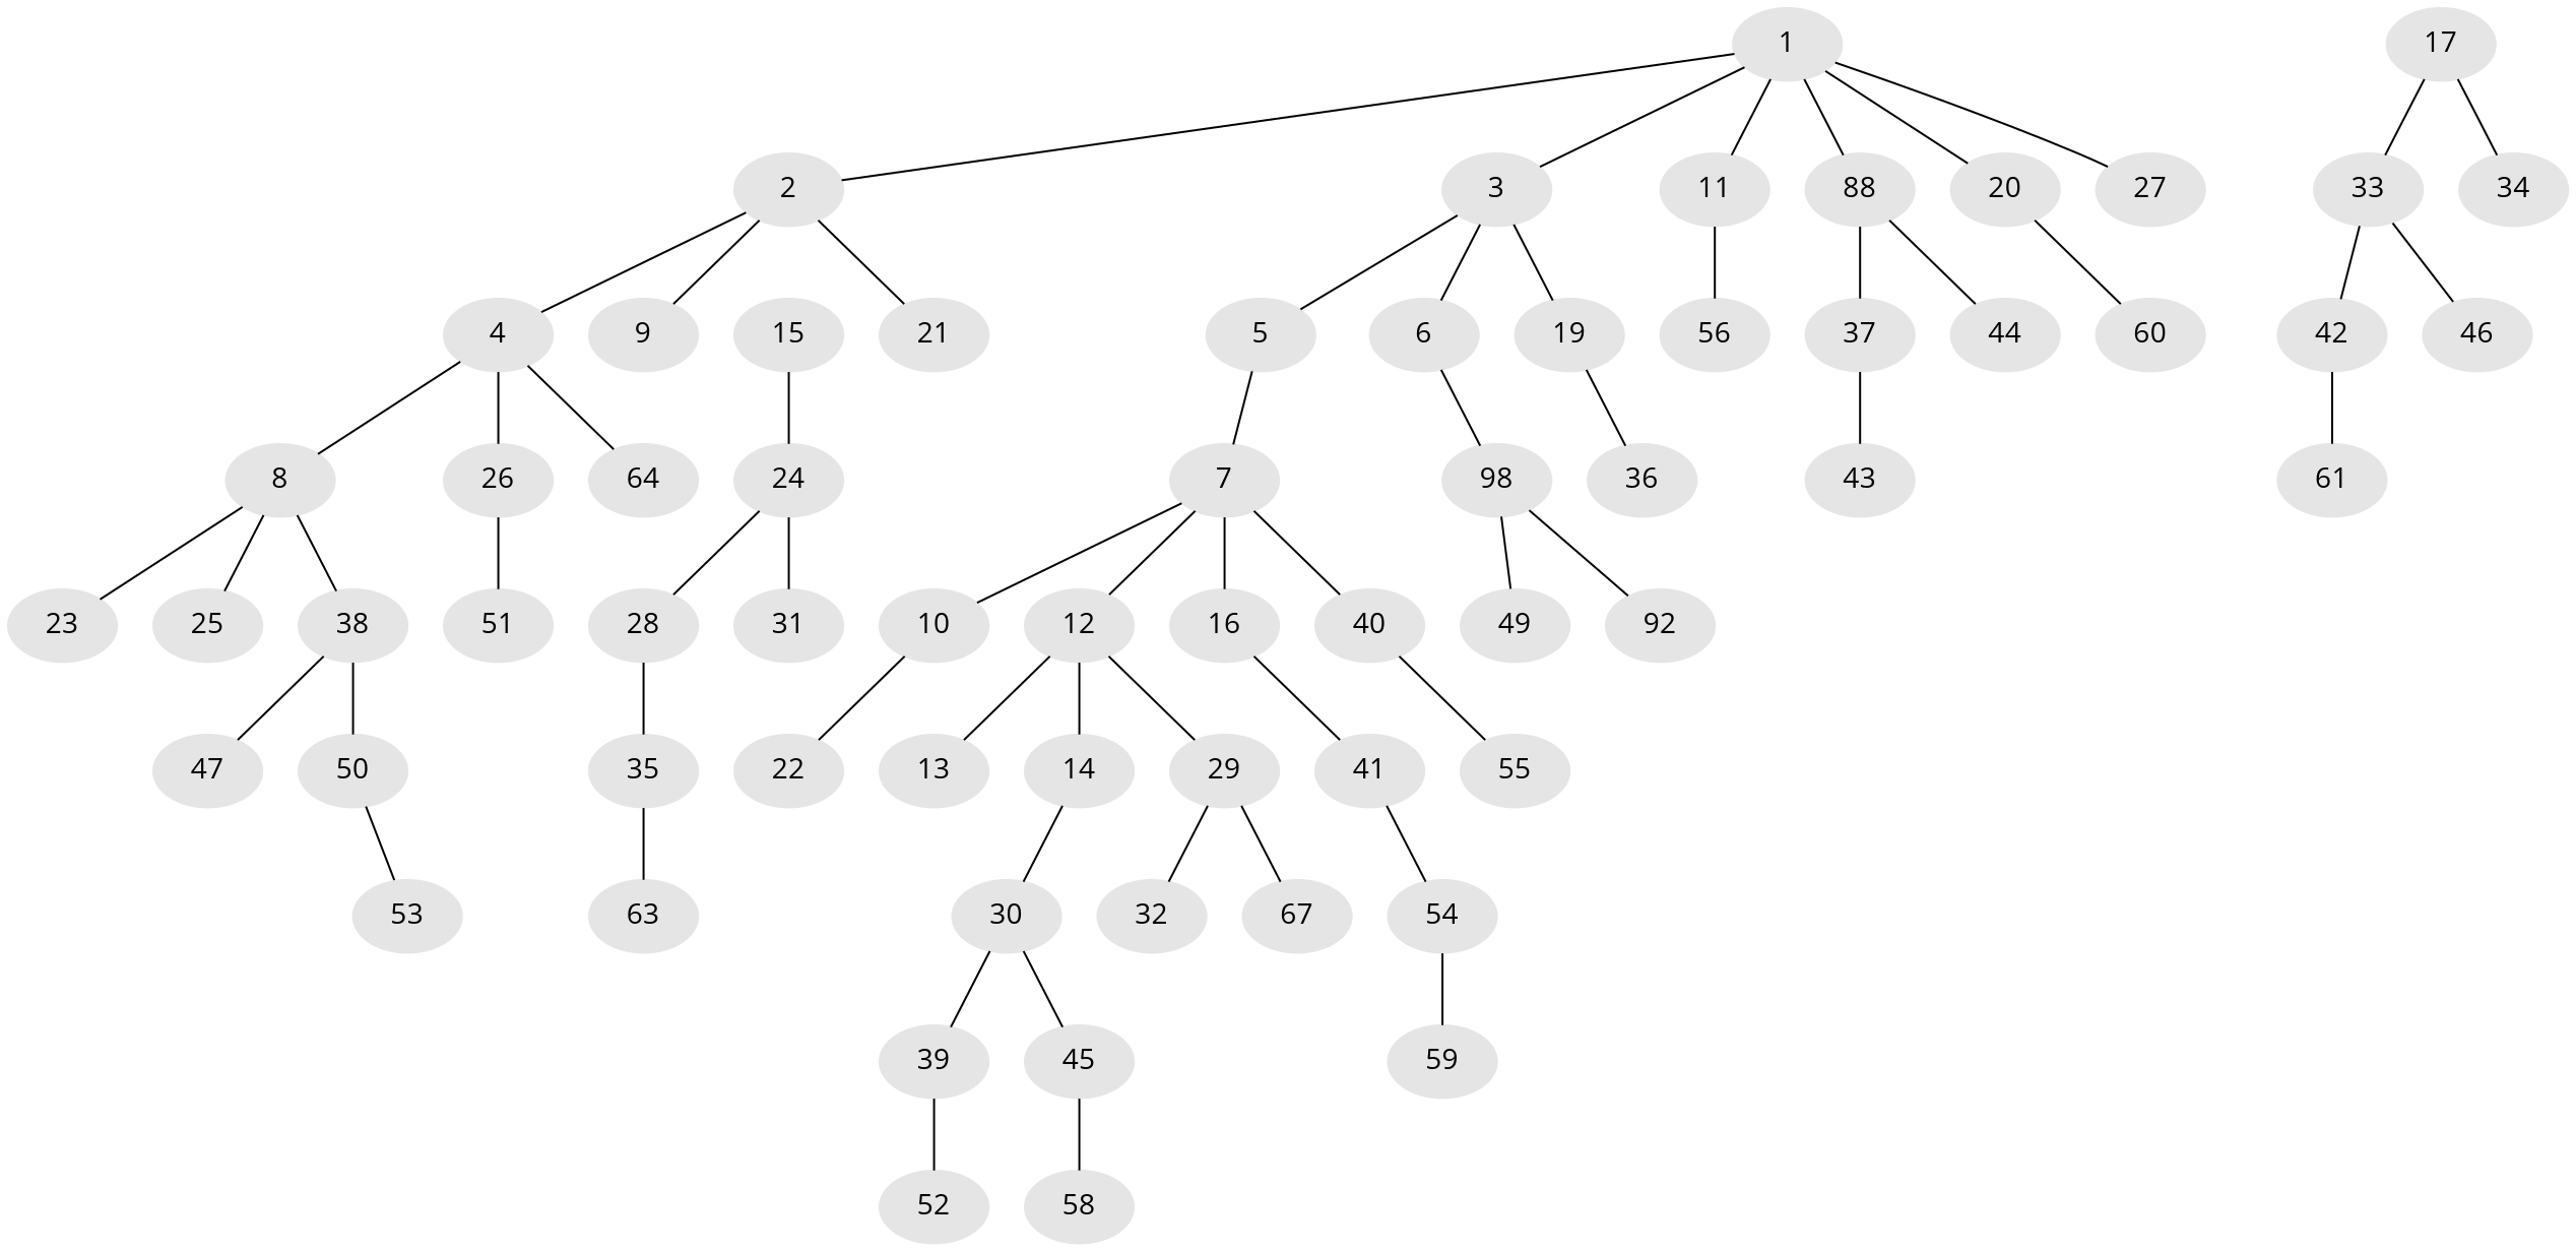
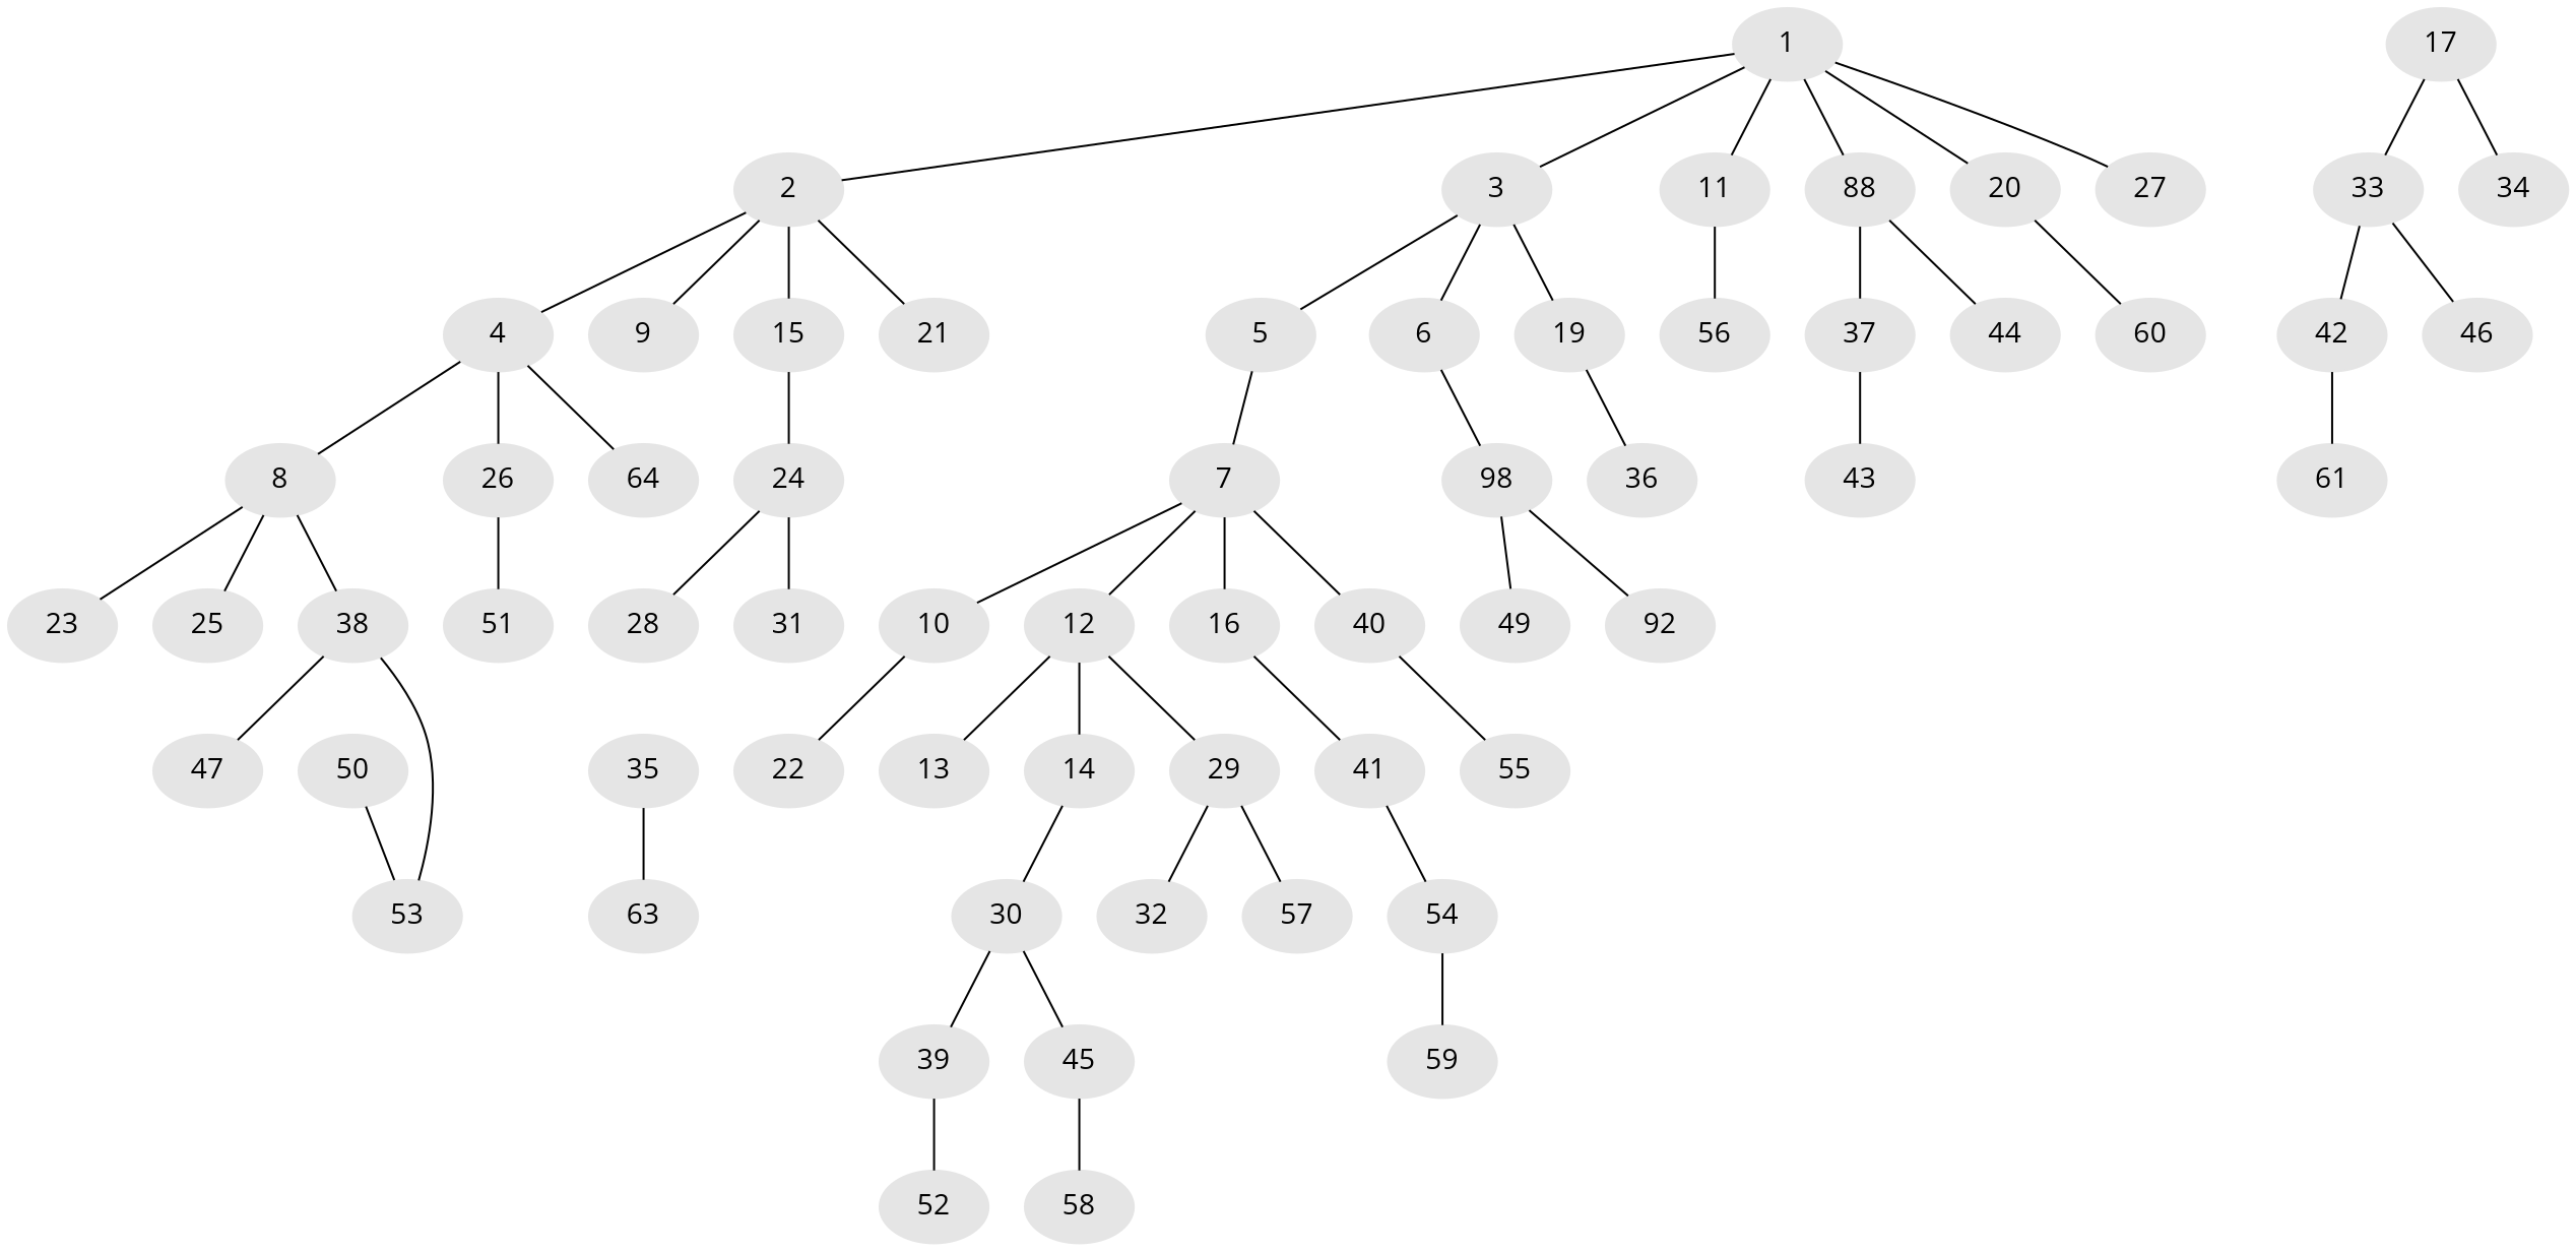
  graph {
    fontname="Open Sans"
    node [color=gray90 fontname="Open Sans" style=filled]
    edge [fontname="Open Sans"]
    1
    2
    3
    11
    n5 [label=88]
    20
    27
    4
    9
    15
    21
    5
    6
    19
    56
    37
    44
    60
    8
    26
    64
    24
    7
    n24 [label=98]
    36
    23
    25
    38
    51
    10
    12
    16
    40
    49
    n35 [label=92]
    22
    13
    14
    29
    41
    55
    47
    50
    30
    32
-   57 [label=67]
+   57
    39
    45
    17
    33
    34
    28
    31
    54
    42
    46
    43
    35
    63
    52
    58
    61
    53
    59
    1 -- 2
    1 -- 3
    1 -- 11
    1 -- n5
    1 -- 20
    1 -- 27
    2 -- 4
    2 -- 9
+   2 -- 15
    2 -- 21
    3 -- 5
    3 -- 6
    3 -- 19
    11 -- 56
    n5 -- 37
    n5 -- 44
    20 -- 60
    4 -- 8
    4 -- 26
    4 -- 64
    15 -- 24
    5 -- 7
    6 -- n24
    19 -- 36
    37 -- 43
    8 -- 23
    8 -- 25
    8 -- 38
    26 -- 51
    24 -- 28
    24 -- 31
    7 -- 10
    7 -- 12
    7 -- 16
    7 -- 40
    n24 -- 49
    n24 -- n35
    38 -- 47
-   38 -- 50
+   38 -- 53
    10 -- 22
    12 -- 13
    12 -- 14
    12 -- 29
    16 -- 41
    40 -- 55
    14 -- 30
    29 -- 32
    29 -- 57
    41 -- 54
    50 -- 53
    30 -- 39
    30 -- 45
    39 -- 52
    45 -- 58
    17 -- 33
    17 -- 34
    33 -- 42
    33 -- 46
-   28 -- 35
    54 -- 59
    42 -- 61
    35 -- 63
  }
